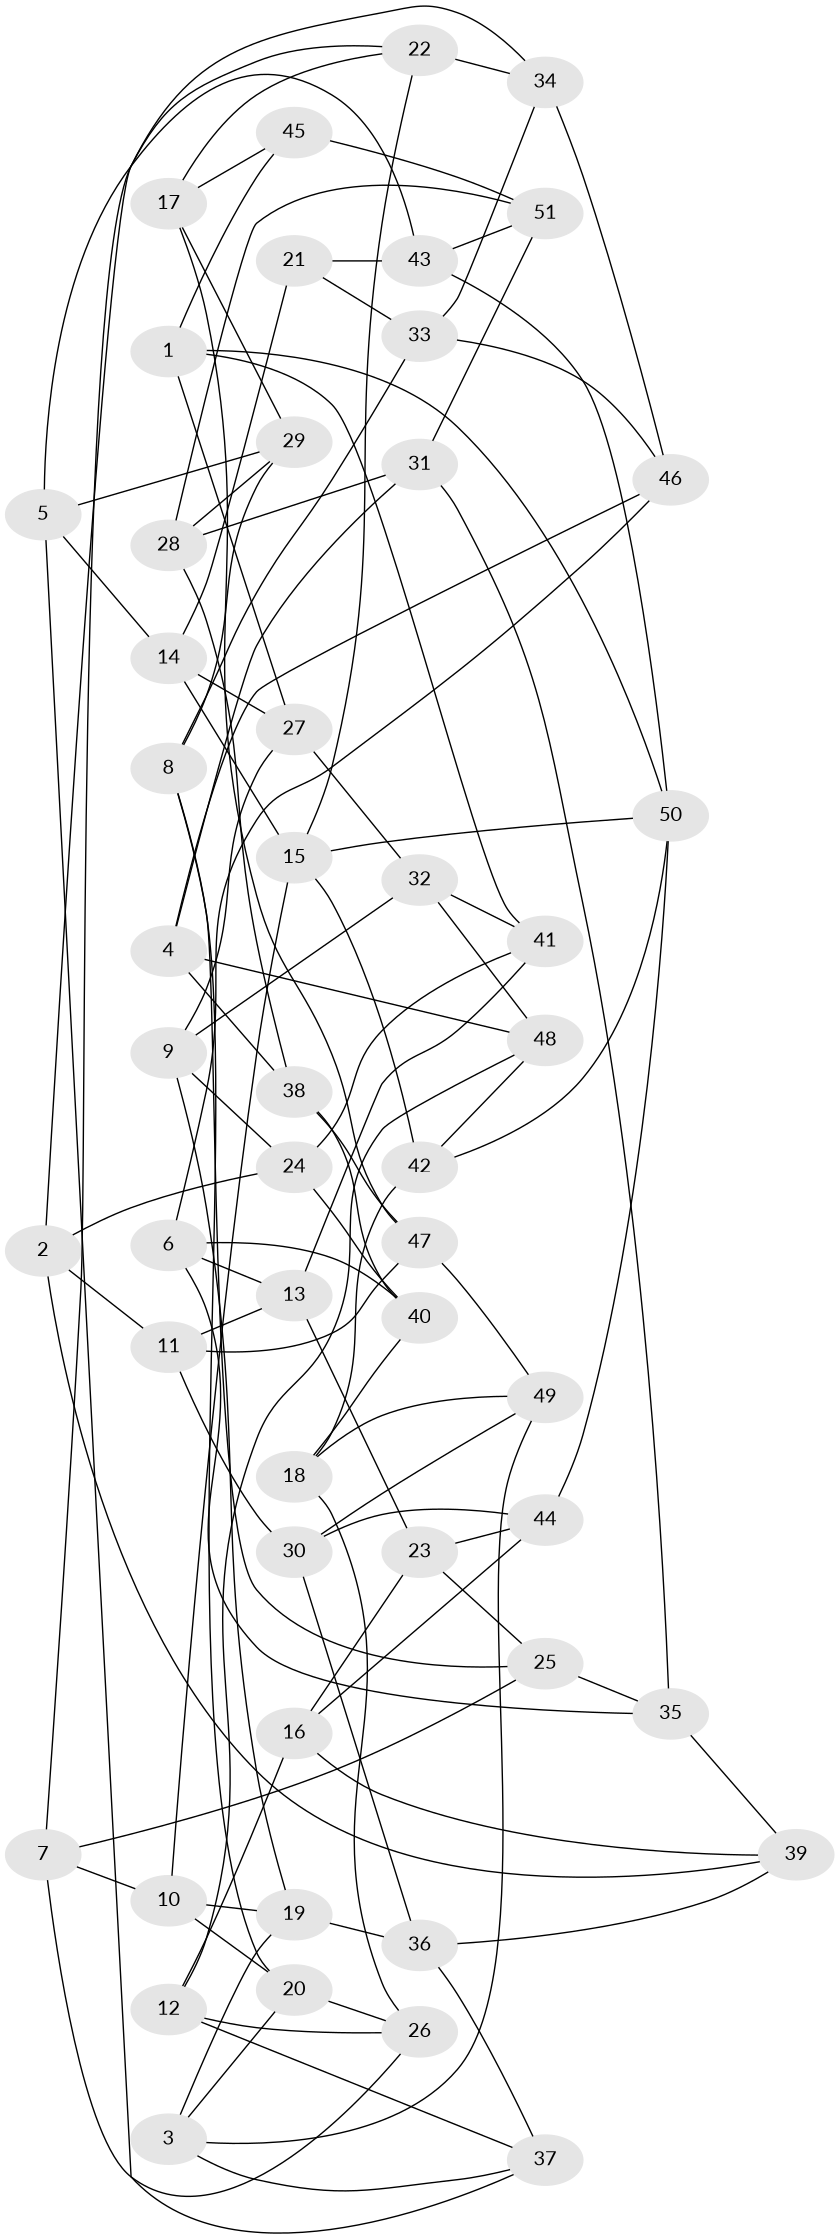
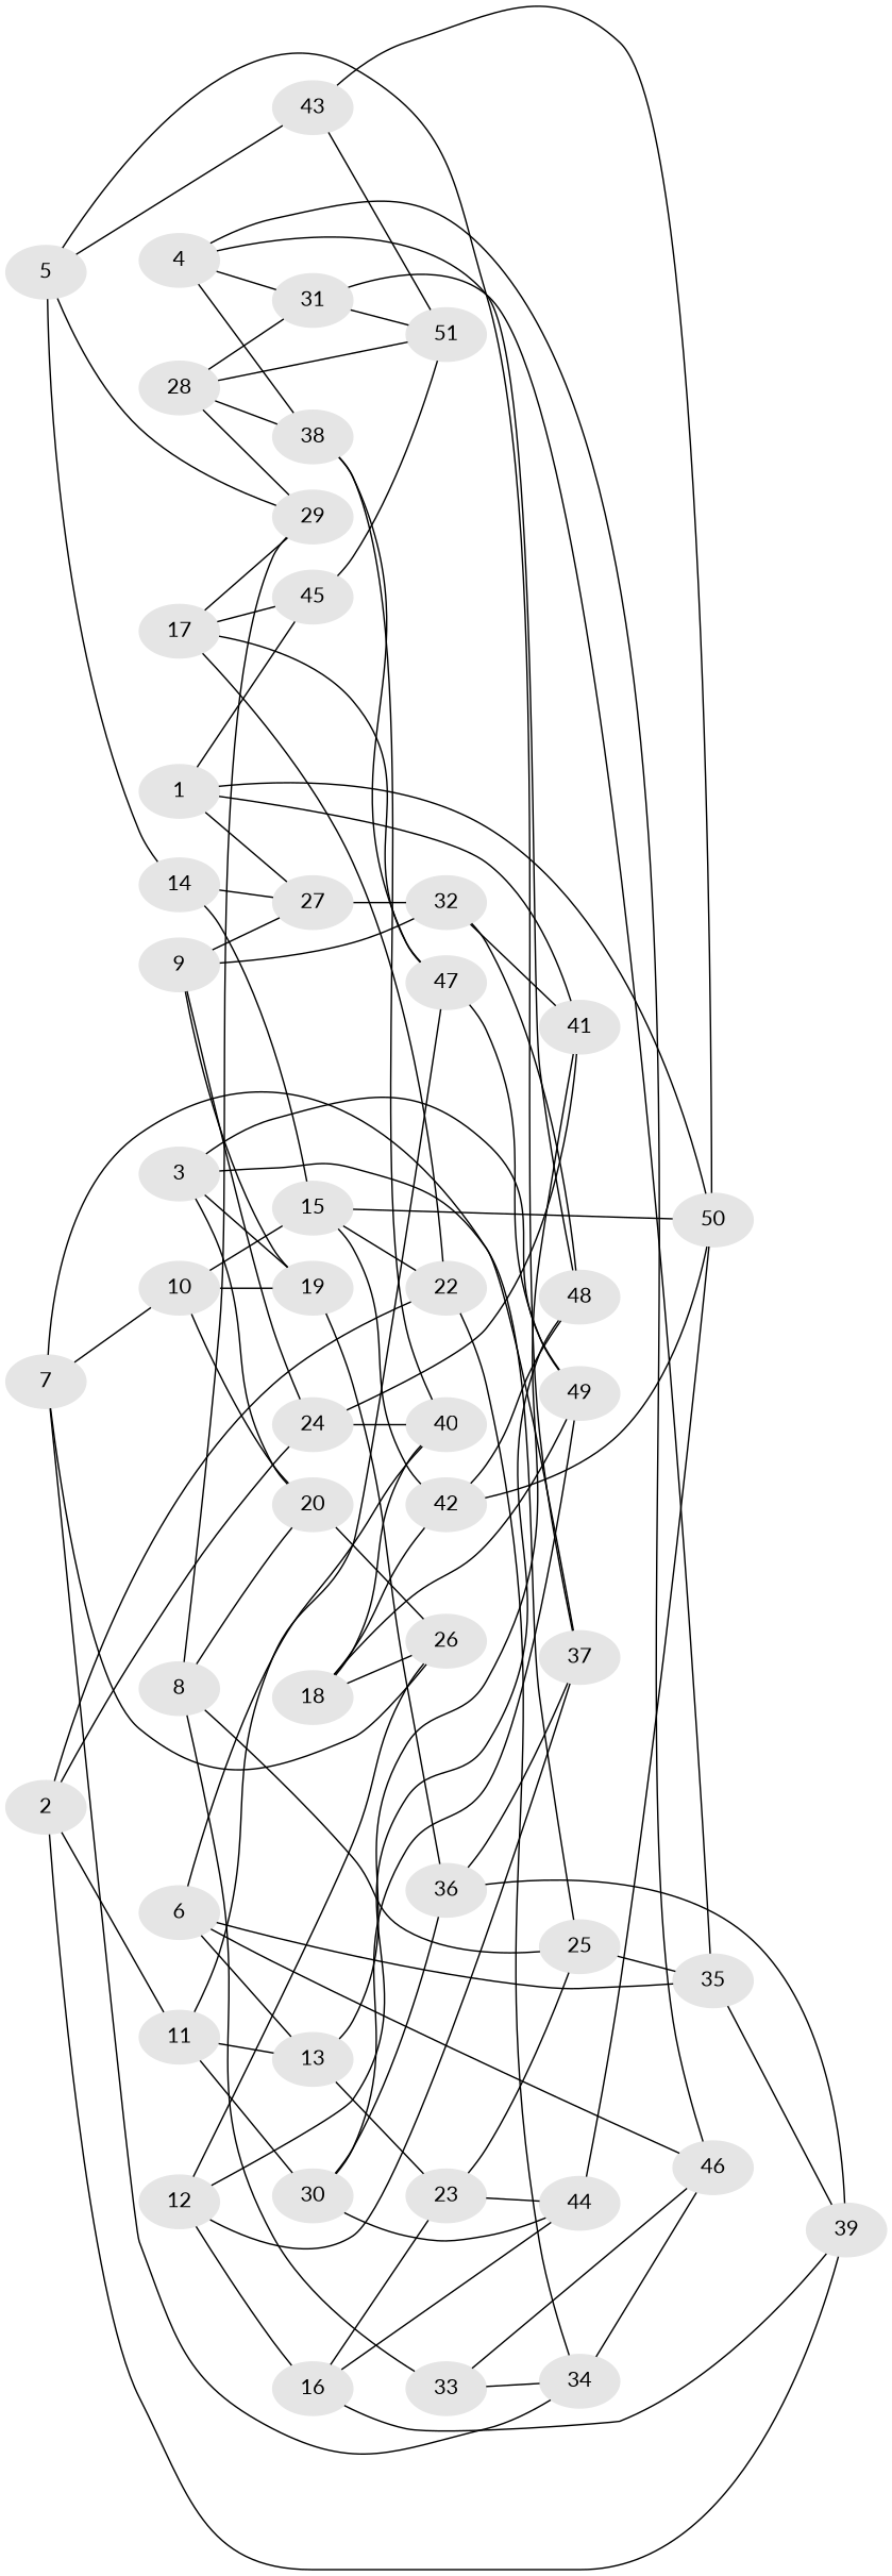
  graph {
    fontname=Lato
    rankdir=LR
    node [color=gray90 fontname=Lato style=filled]
    edge [fontname=Lato]
    1
    27
    41
    45
    50
    32
    51
    2
    11
    22
    24
    39
    13
    30
    47
    34
    40
    3
    19
    20
    37
    49
    36
    26
    4
    31
    38
    46
    48
    35
    5
    14
    29
    43
    15
-   21
    6
    23
    7
    10
    25
    8
    33
    9
    42
    44
    12
    16
    17
    18
    28
    1 -- 27
    1 -- 41
    1 -- 45
    1 -- 50
    27 -- 32
    45 -- 51
    32 -- 41
    32 -- 48
    2 -- 11
    2 -- 22
    2 -- 24
    2 -- 39
    11 -- 13
    11 -- 30
    11 -- 47
    22 -- 34
    24 -- 41
    24 -- 40
    13 -- 41
    13 -- 23
    30 -- 49
    30 -- 36
    30 -- 44
    47 -- 49
    34 -- 46
    3 -- 19
    3 -- 20
    3 -- 37
    3 -- 49
    19 -- 36
    20 -- 26
    36 -- 39
    36 -- 37
    4 -- 31
    4 -- 38
    4 -- 46
    4 -- 48
    31 -- 51
    31 -- 35
    38 -- 47
    38 -- 40
    35 -- 39
    5 -- 37
    5 -- 14
    5 -- 29
    5 -- 43
    14 -- 27
    14 -- 15
-   14 -- 21
    43 -- 50
    43 -- 51
    15 -- 50
    15 -- 22
    15 -- 42
-   21 -- 43
-   21 -- 33
    6 -- 13
    6 -- 40
    6 -- 46
    6 -- 35
    23 -- 25
    23 -- 44
    7 -- 34
    7 -- 26
    7 -- 10
    7 -- 25
    10 -- 19
    10 -- 20
    10 -- 15
    25 -- 35
    8 -- 20
    8 -- 29
    8 -- 25
    8 -- 33
    33 -- 34
    33 -- 46
    9 -- 27
    9 -- 32
    9 -- 24
    9 -- 19
    42 -- 50
    42 -- 48
    44 -- 50
    12 -- 37
    12 -- 26
    12 -- 48
    12 -- 16
    16 -- 39
    16 -- 23
    16 -- 44
    17 -- 45
    17 -- 22
    17 -- 47
    17 -- 29
    18 -- 40
    18 -- 49
    18 -- 26
    18 -- 42
    28 -- 51
    28 -- 31
    28 -- 38
    28 -- 29
  }
